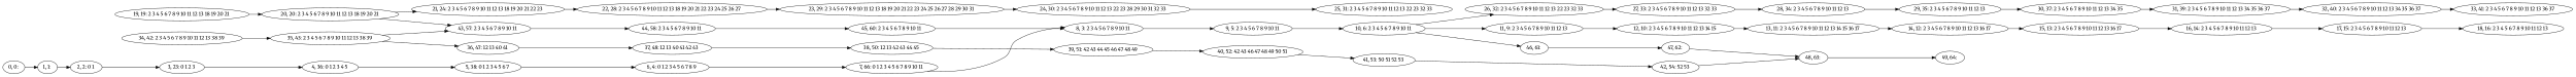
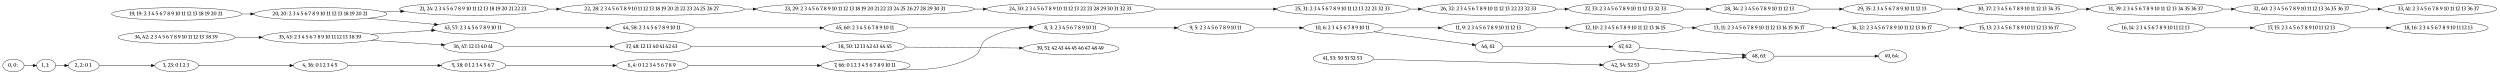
  digraph {
    fontname=Merriweather
    rankdir=LR
    node [fontname=Merriweather]
    edge [fontname=Merriweather]
    n1 [label="0, 0: "]
    n2 [label="1, 1: "]
    n3 [label="2, 2: 0 1 "]
    n4 [label="3, 23: 0 1 2 3 "]
    n5 [label="4, 36: 0 1 2 3 4 5 "]
    n6 [label="5, 38: 0 1 2 3 4 5 6 7 "]
    n7 [label="6, 4: 0 1 2 3 4 5 6 7 8 9 "]
    n8 [label="7, 66: 0 1 2 3 4 5 6 7 8 9 10 11 "]
    n9 [label="8, 3: 2 3 4 5 6 7 8 9 10 11 "]
    n10 [label="9, 5: 2 3 4 5 6 7 8 9 10 11 "]
    n11 [label="10, 6: 2 3 4 5 6 7 8 9 10 11 "]
    n12 [label="11, 9: 2 3 4 5 6 7 8 9 10 11 12 13 "]
    n13 [label="46, 61: "]
    n14 [label="12, 10: 2 3 4 5 6 7 8 9 10 11 12 13 14 15 "]
    n15 [label="47, 62: "]
    n16 [label="13, 11: 2 3 4 5 6 7 8 9 10 11 12 13 14 15 16 17 "]
    n17 [label="14, 12: 2 3 4 5 6 7 8 9 10 11 12 13 16 17 "]
    n18 [label="15, 13: 2 3 4 5 6 7 8 9 10 11 12 13 16 17 "]
    n19 [label="16, 14: 2 3 4 5 6 7 8 9 10 11 12 13 "]
    n20 [label="17, 15: 2 3 4 5 6 7 8 9 10 11 12 13 "]
    n21 [label="18, 16: 2 3 4 5 6 7 8 9 10 11 12 13 "]
    n22 [label="19, 19: 2 3 4 5 6 7 8 9 10 11 12 13 18 19 20 21 "]
    n23 [label="20, 20: 2 3 4 5 6 7 8 9 10 11 12 13 18 19 20 21 "]
    n24 [label="21, 24: 2 3 4 5 6 7 8 9 10 11 12 13 18 19 20 21 22 23 "]
    n25 [label="43, 57: 2 3 4 5 6 7 8 9 10 11 "]
    n26 [label="22, 28: 2 3 4 5 6 7 8 9 10 11 12 13 18 19 20 21 22 23 24 25 26 27 "]
    n27 [label="44, 58: 2 3 4 5 6 7 8 9 10 11 "]
    n28 [label="23, 29: 2 3 4 5 6 7 8 9 10 11 12 13 18 19 20 21 22 23 24 25 26 27 28 29 30 31 "]
    n29 [label="24, 30: 2 3 4 5 6 7 8 9 10 11 12 13 22 23 28 29 30 31 32 33 "]
    n30 [label="25, 31: 2 3 4 5 6 7 8 9 10 11 12 13 22 23 32 33 "]
    n31 [label="26, 32: 2 3 4 5 6 7 8 9 10 11 12 13 22 23 32 33 "]
    n32 [label="27, 33: 2 3 4 5 6 7 8 9 10 11 12 13 32 33 "]
    n33 [label="28, 34: 2 3 4 5 6 7 8 9 10 11 12 13 "]
    n34 [label="29, 35: 2 3 4 5 6 7 8 9 10 11 12 13 "]
    n35 [label="30, 37: 2 3 4 5 6 7 8 9 10 11 12 13 34 35 "]
    n36 [label="31, 39: 2 3 4 5 6 7 8 9 10 11 12 13 34 35 36 37 "]
    n37 [label="32, 40: 2 3 4 5 6 7 8 9 10 11 12 13 34 35 36 37 "]
    n38 [label="33, 41: 2 3 4 5 6 7 8 9 10 11 12 13 36 37 "]
    n39 [label="34, 42: 2 3 4 5 6 7 8 9 10 11 12 13 38 39 "]
    n40 [label="35, 43: 2 3 4 5 6 7 8 9 10 11 12 13 38 39 "]
    n41 [label="36, 47: 12 13 40 41 "]
    n42 [label="37, 48: 12 13 40 41 42 43 "]
    n43 [label="38, 50: 12 13 42 43 44 45 "]
    n44 [label="39, 51: 42 43 44 45 46 47 48 49 "]
-   n45 [label="40, 52: 42 43 46 47 48 49 50 51 "]
    n46 [label="41, 53: 50 51 52 53 "]
    n47 [label="42, 54: 52 53 "]
    n48 [label="48, 63: "]
    n49 [label="49, 64: "]
    n50 [label="45, 60: 2 3 4 5 6 7 8 9 10 11 "]
    n1 -> n2
    n2 -> n3
    n3 -> n4
    n4 -> n5
    n5 -> n6
    n6 -> n7
    n7 -> n8
    n8 -> n9
    n9 -> n10
    n10 -> n11
    n11 -> n12
    n11 -> n13
    n12 -> n14
    n13 -> n15
    n14 -> n16
    n15 -> n48
    n16 -> n17
    n17 -> n18
-   n18 -> n19
    n19 -> n20
    n20 -> n21
    n22 -> n23
    n23 -> n24
    n23 -> n25
    n24 -> n26
    n25 -> n27
    n26 -> n28
    n27 -> n50
    n28 -> n29
    n29 -> n30
-   n11 -> n31
+   n30 -> n31
    n31 -> n32
    n32 -> n33
    n33 -> n34
    n34 -> n35
    n35 -> n36
    n36 -> n37
    n37 -> n38
    n39 -> n40
    n40 -> n25
    n40 -> n41
    n41 -> n42
    n42 -> n43
    n43 -> n44
-   n44 -> n45
-   n45 -> n46
    n46 -> n47
    n47 -> n48
    n48 -> n49
    n50 -> n9
  }
